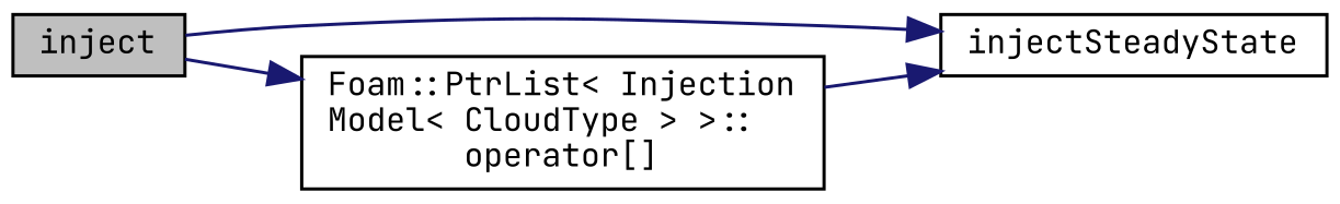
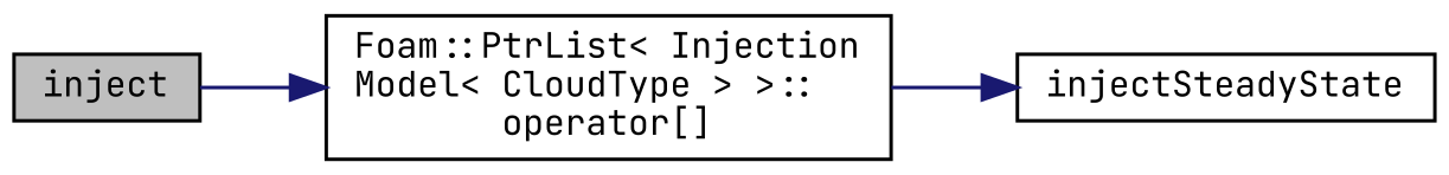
  digraph {
    fontname="JetBrains Mono"
    rankdir=LR
    node [color=black fontname="JetBrains Mono" fontsize=10 shape=record]
    edge [color=midnightblue fontname="JetBrains Mono" fontsize=10 labelfontname=Helvetica labelfontsize=10 style=solid]
    n1 [fillcolor=grey75 fontcolor=black height=0.2 label=inject style=filled width=0.4]
    n2 [height=0.2 label=injectSteadyState width=0.4]
    n3 [height=0.2 label="Foam::PtrList\< Injection\lModel\< CloudType \> \>::\loperator[]" width=0.4]
-   n1 -> n2
    n1 -> n3
    n3 -> n2
  }
